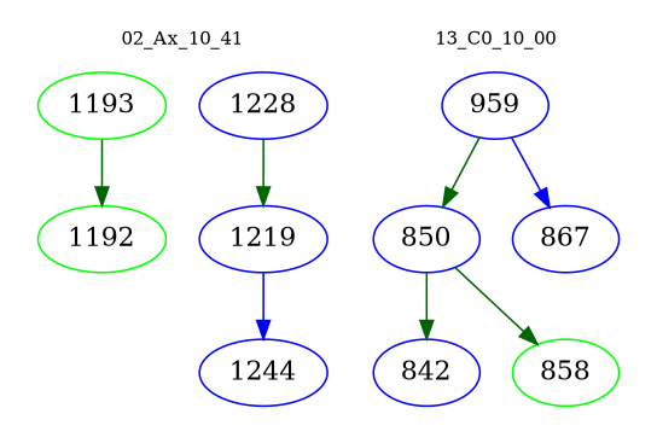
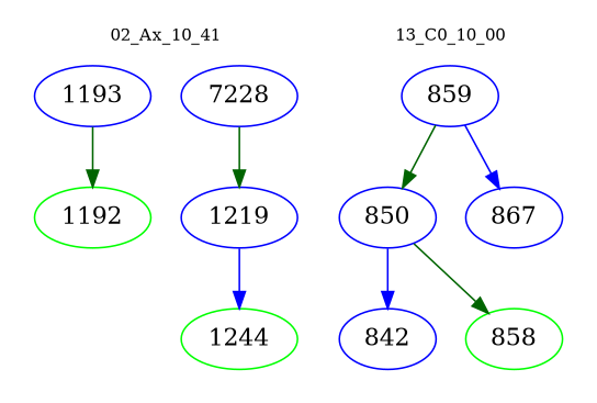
  digraph {
    node [color=blue]
    edge [color=darkgreen]
-   n1 [label=1228]
-   n2 [color=green label=1193]
+   n1 [label=7228]
+   n2 [label=1193]
    n3 [label=1219]
    n4 [color=green label=1192]
-   n5 [label=1244]
-   n6 [label=959]
+   n5 [color=green label=1244]
+   n6 [label=859]
    n7 [label=850]
    n8 [label=867]
    n9 [label=842]
    n10 [color=green label=858]
    subgraph cluster_1 {
      color=white
      fontsize=10
      label="02_Ax_10_41"
      n1
      n2
      n3
      n4
      n5
    }
    subgraph cluster_2 {
      color=white
      fontsize=10
      label="13_C0_10_00"
      n6
      n7
      n8
      n9
      n10
    }
    n1 -> n3
    n2 -> n4
    n3 -> n5 [color=blue]
    n6 -> n7
    n6 -> n8 [color=blue]
-   n7 -> n9
+   n7 -> n9 [color=blue]
    n7 -> n10
  }
